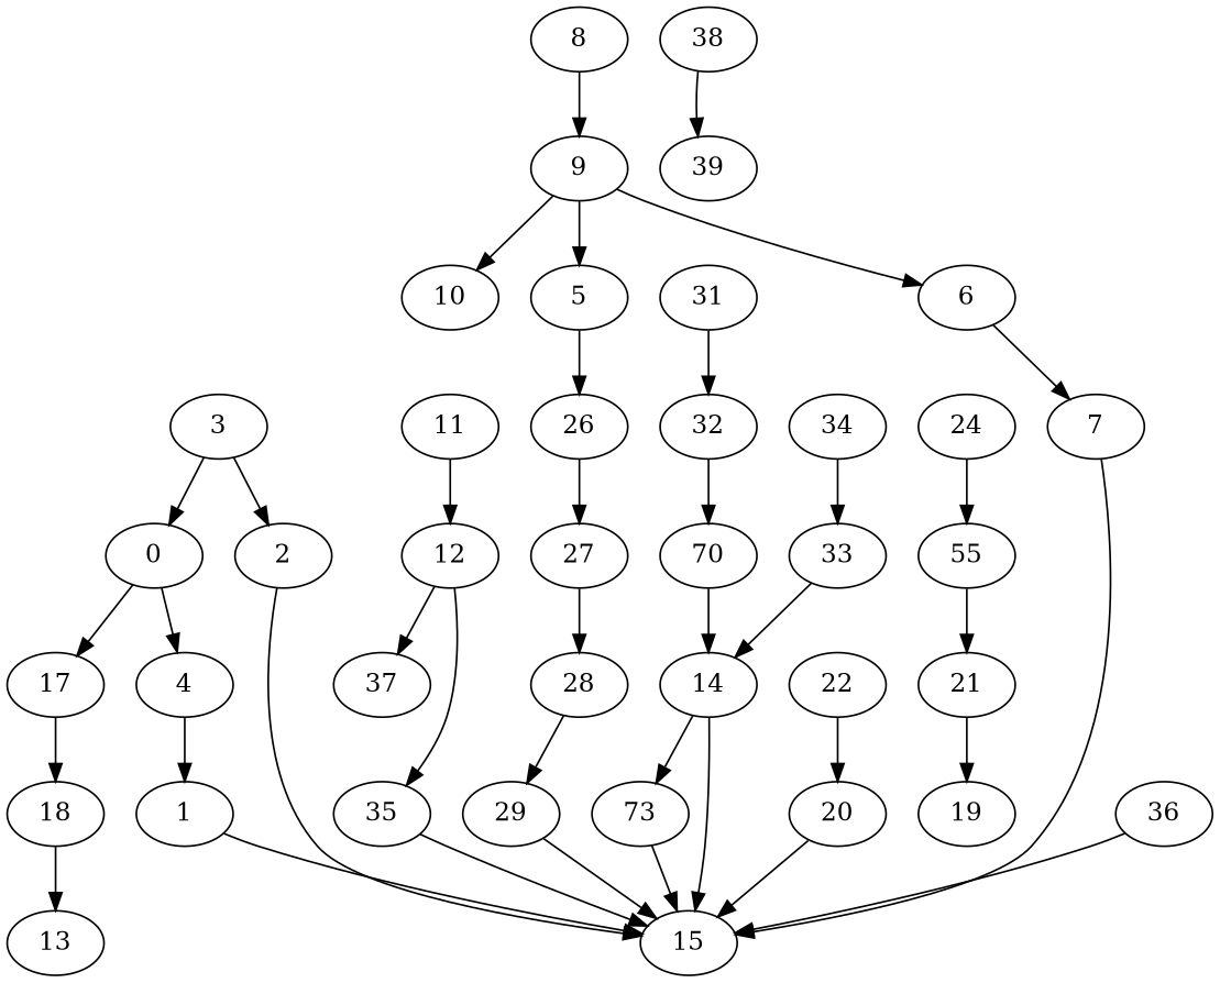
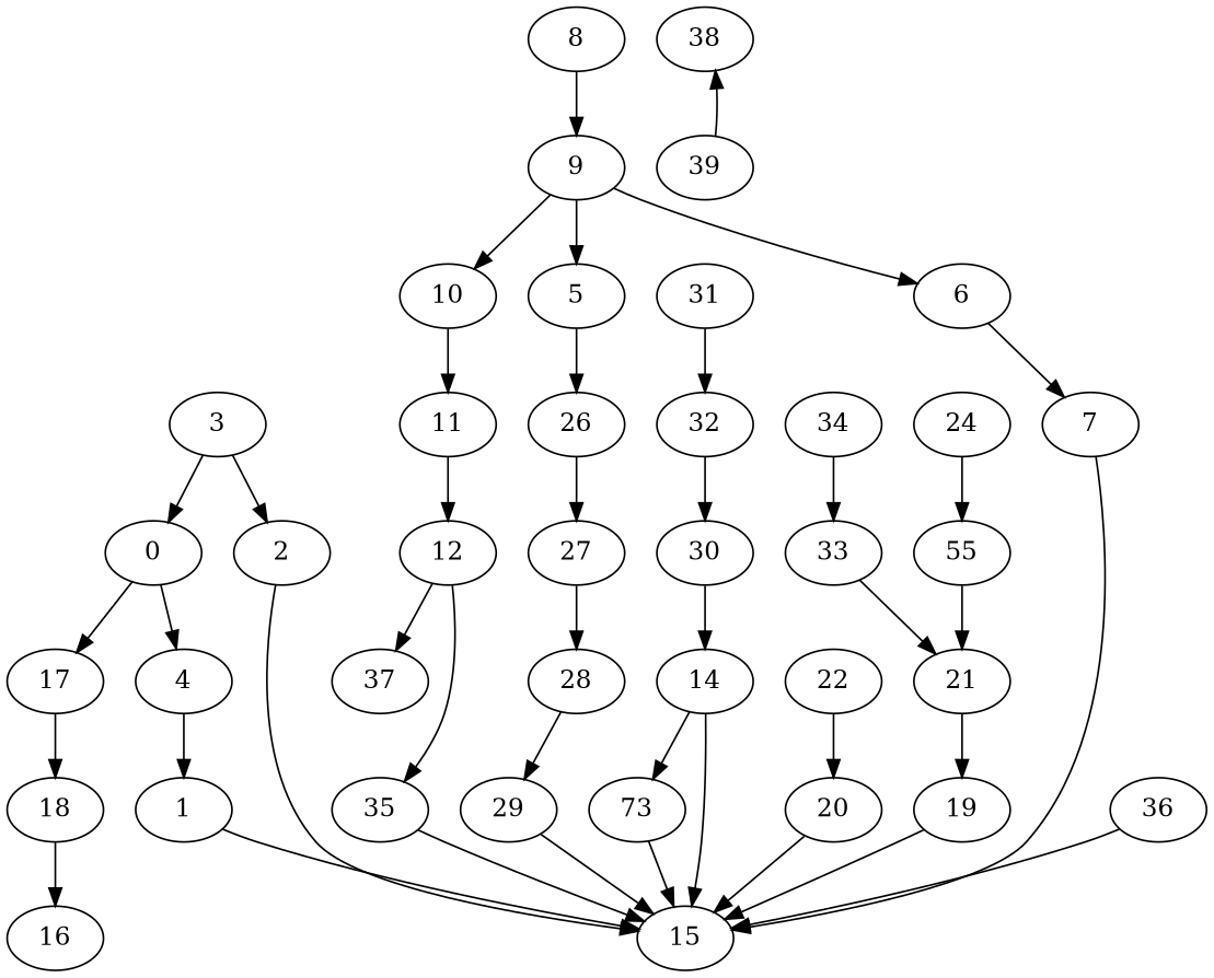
  strict digraph {
    node [exec=191]
    edge [comm=10]
    0 [exec=122]
    17 [exec=86]
    4 [exec=186]
    18 [exec=189]
    1 [exec=85]
    15 [exec=135]
    2 [exec=74]
    3 [exec=114]
    5 [exec=170]
    26 [exec=70]
    27 [exec=188]
    6 [exec=193]
    7 [exec=75]
    8 [exec=140]
    9 [exec=161]
    10 [exec=130]
    11 [exec=102]
    12
    37 [exec=106]
    35 [exec=145]
    n21 [exec=50 label=73]
    14 [exec=176]
-   16 [exec=111 label=13]
+   16 [exec=111]
    19 [exec=77]
    20 [exec=127]
    21
    22 [exec=124]
    24 [exec=171]
    n29 [exec=67 label=55]
    28 [exec=150]
    29 [exec=184]
-   30 [exec=198 label=70]
+   30 [exec=198]
    31 [exec=120]
    32 [exec=165]
    33 [exec=79]
    34 [exec=106]
    36 [exec=87]
    38 [exec=61]
    39 [exec=196]
    0 -> 17 [comm=20]
    0 -> 4 [comm=6]
    17 -> 18 [comm=7]
    4 -> 1 [comm=15]
    18 -> 16 [comm=15]
    1 -> 15
    2 -> 15 [comm=11]
    3 -> 0
    3 -> 2
    5 -> 26 [comm=13]
    26 -> 27 [comm=14]
    27 -> 28 [comm=17]
    6 -> 7 [comm=8]
    7 -> 15 [comm=19]
    8 -> 9
    9 -> 5 [comm=20]
    9 -> 6 [comm=18]
    9 -> 10 [comm=5]
+   10 -> 11 [comm=14]
    11 -> 12 [comm=16]
    12 -> 37 [comm=17]
    12 -> 35 [comm=12]
    35 -> 15 [comm=19]
    n21 -> 15 [comm=13]
    14 -> 15 [comm=9]
    14 -> n21 [comm=5]
+   19 -> 15 [comm=6]
    20 -> 15 [comm=13]
    21 -> 19 [comm=12]
    22 -> 20 [comm=20]
    24 -> n29 [comm=14]
    n29 -> 21 [comm=9]
    28 -> 29 [comm=18]
    29 -> 15 [comm=7]
    30 -> 14 [comm=5]
    31 -> 32 [comm=11]
    32 -> 30 [comm=15]
-   33 -> 14
+   33 -> 21
    34 -> 33 [comm=12]
    36 -> 15 [comm=17]
-   38 -> 39 [comm=6]
+   39 -> 38 [comm=6]
  }
